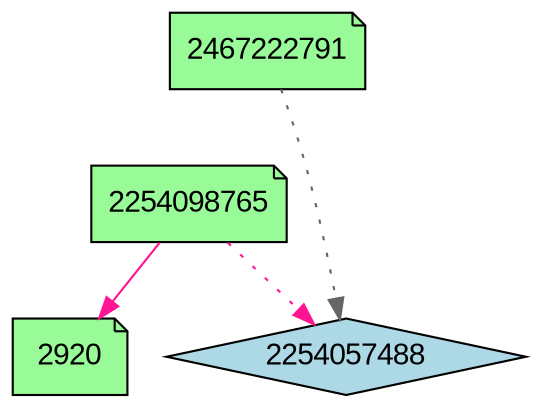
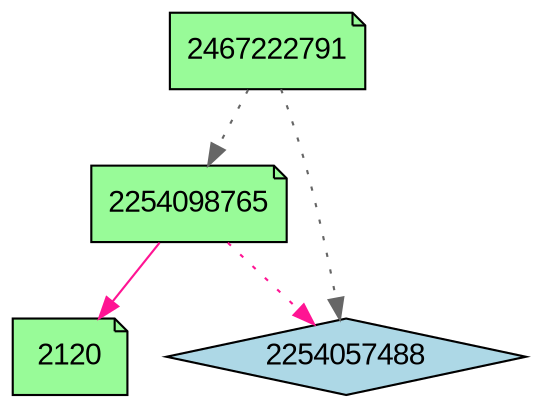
  strict digraph {
    fontname="Liberation Sans"
    node [fillcolor=palegreen fontname="Liberation Sans" shape=note style=filled]
    edge [color=deeppink fontname="Liberation Sans" style=dotted]
    n1 [label=2254098765]
-   2920
+   2920 [label=2120]
    2254057488 [fillcolor=lightblue shape=diamond]
    2467222791
    n1 -> 2920 [style=solid]
    n1 -> 2254057488
+   2467222791 -> n1 [color=gray40]
    2467222791 -> 2254057488 [color=gray40]
  }
